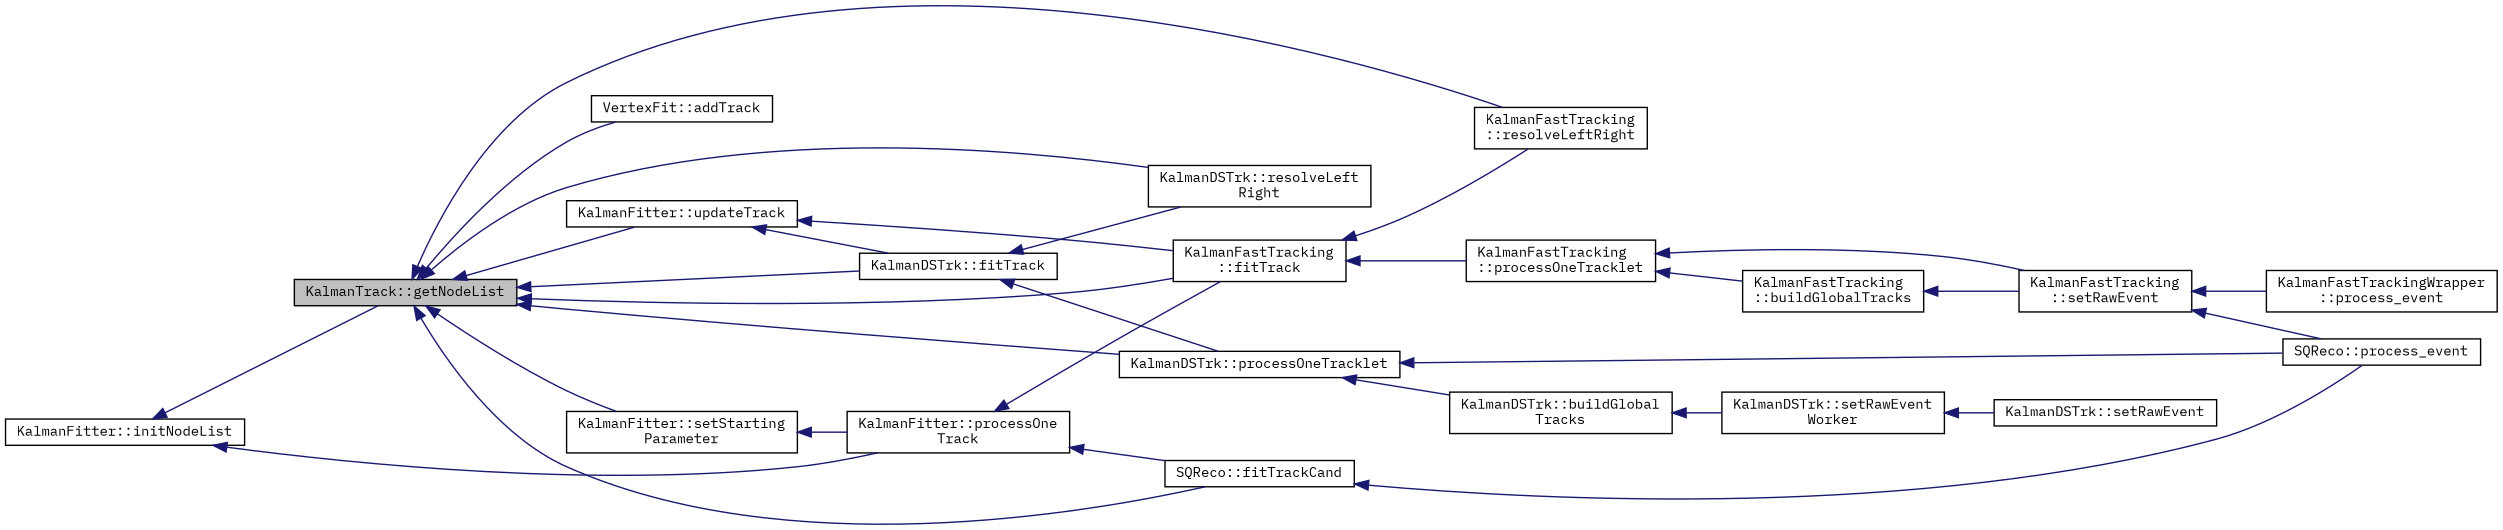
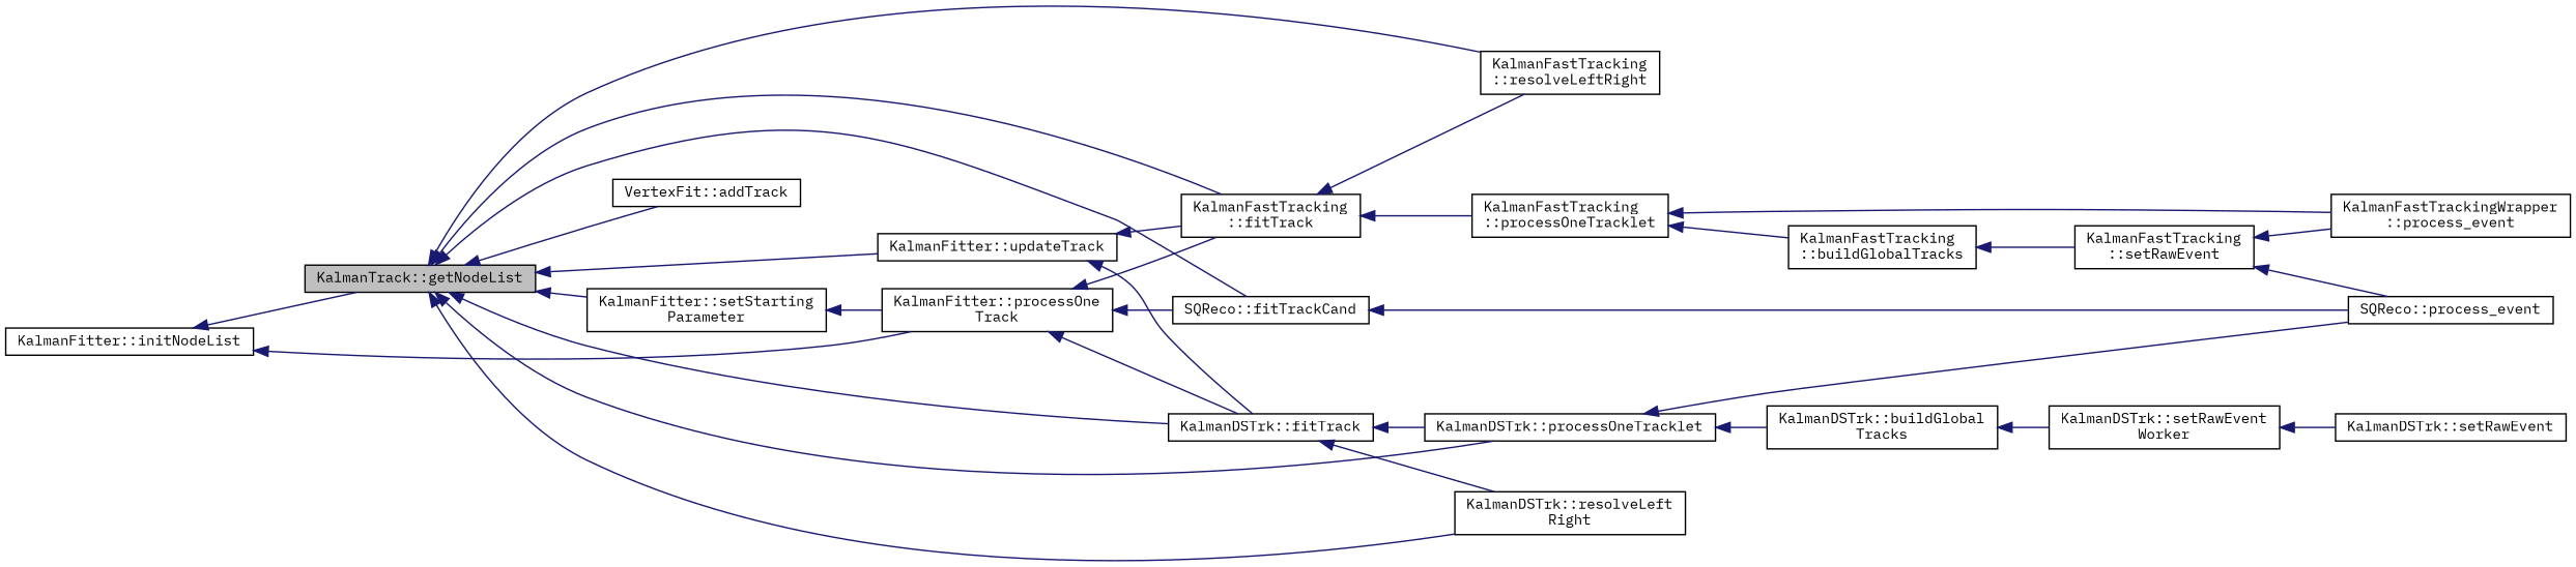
  digraph {
    fontname="IBM Plex Mono"
    rankdir=LR
    node [color=black fontname="IBM Plex Mono" fontsize=10 shape=record]
    edge [color=midnightblue dir=back fontname="IBM Plex Mono" fontsize=10 labelfontname=FreeSans labelfontsize=10 style=solid]
    n1 [fillcolor=grey75 fontcolor=black height=0.2 label="KalmanTrack::getNodeList" style=filled width=0.4]
    n2 [height=0.2 label="VertexFit::addTrack" width=0.4]
    n3 [height=0.2 label="KalmanFastTracking\l::fitTrack" width=0.4]
    n4 [height=0.2 label="KalmanFastTracking\l::resolveLeftRight" width=0.4]
    n5 [height=0.2 label="KalmanDSTrk::fitTrack" width=0.4]
    n6 [height=0.2 label="KalmanDSTrk::processOneTracklet" width=0.4]
    n7 [height=0.2 label="KalmanDSTrk::resolveLeft\lRight" width=0.4]
    n8 [height=0.2 label="SQReco::fitTrackCand" width=0.4]
    n9 [height=0.2 label="KalmanFitter::setStarting\lParameter" width=0.4]
    n10 [height=0.2 label="KalmanFitter::updateTrack" width=0.4]
    n11 [height=0.2 label="KalmanFastTracking\l::processOneTracklet" width=0.4]
    n12 [height=0.2 label="SQReco::process_event" width=0.4]
    n13 [height=0.2 label="KalmanDSTrk::buildGlobal\lTracks" width=0.4]
    n14 [height=0.2 label="KalmanFitter::initNodeList" width=0.4]
    n15 [height=0.2 label="KalmanFitter::processOne\lTrack" width=0.4]
    n16 [height=0.2 label="KalmanFastTracking\l::buildGlobalTracks" width=0.4]
    n17 [height=0.2 label="KalmanFastTracking\l::setRawEvent" width=0.4]
    n18 [height=0.2 label="KalmanFastTrackingWrapper\l::process_event" width=0.4]
    n19 [height=0.2 label="KalmanDSTrk::setRawEvent\lWorker" width=0.4]
    n20 [height=0.2 label="KalmanDSTrk::setRawEvent" width=0.4]
    n1 -> n2
    n1 -> n3
    n1 -> n4
    n1 -> n5
    n1 -> n6
    n1 -> n7
    n1 -> n8
    n1 -> n9
    n1 -> n10
    n3 -> n4
    n3 -> n11
    n5 -> n6
    n5 -> n7
    n6 -> n12
    n6 -> n13
    n8 -> n12
    n9 -> n15
    n10 -> n3
    n10 -> n5
    n11 -> n16
-   n11 -> n17
+   n11 -> n18
    n13 -> n19
    n14 -> n1
    n14 -> n15
    n15 -> n3
+   n15 -> n5
    n15 -> n8
    n16 -> n17
    n17 -> n12
    n17 -> n18
    n19 -> n20
  }
